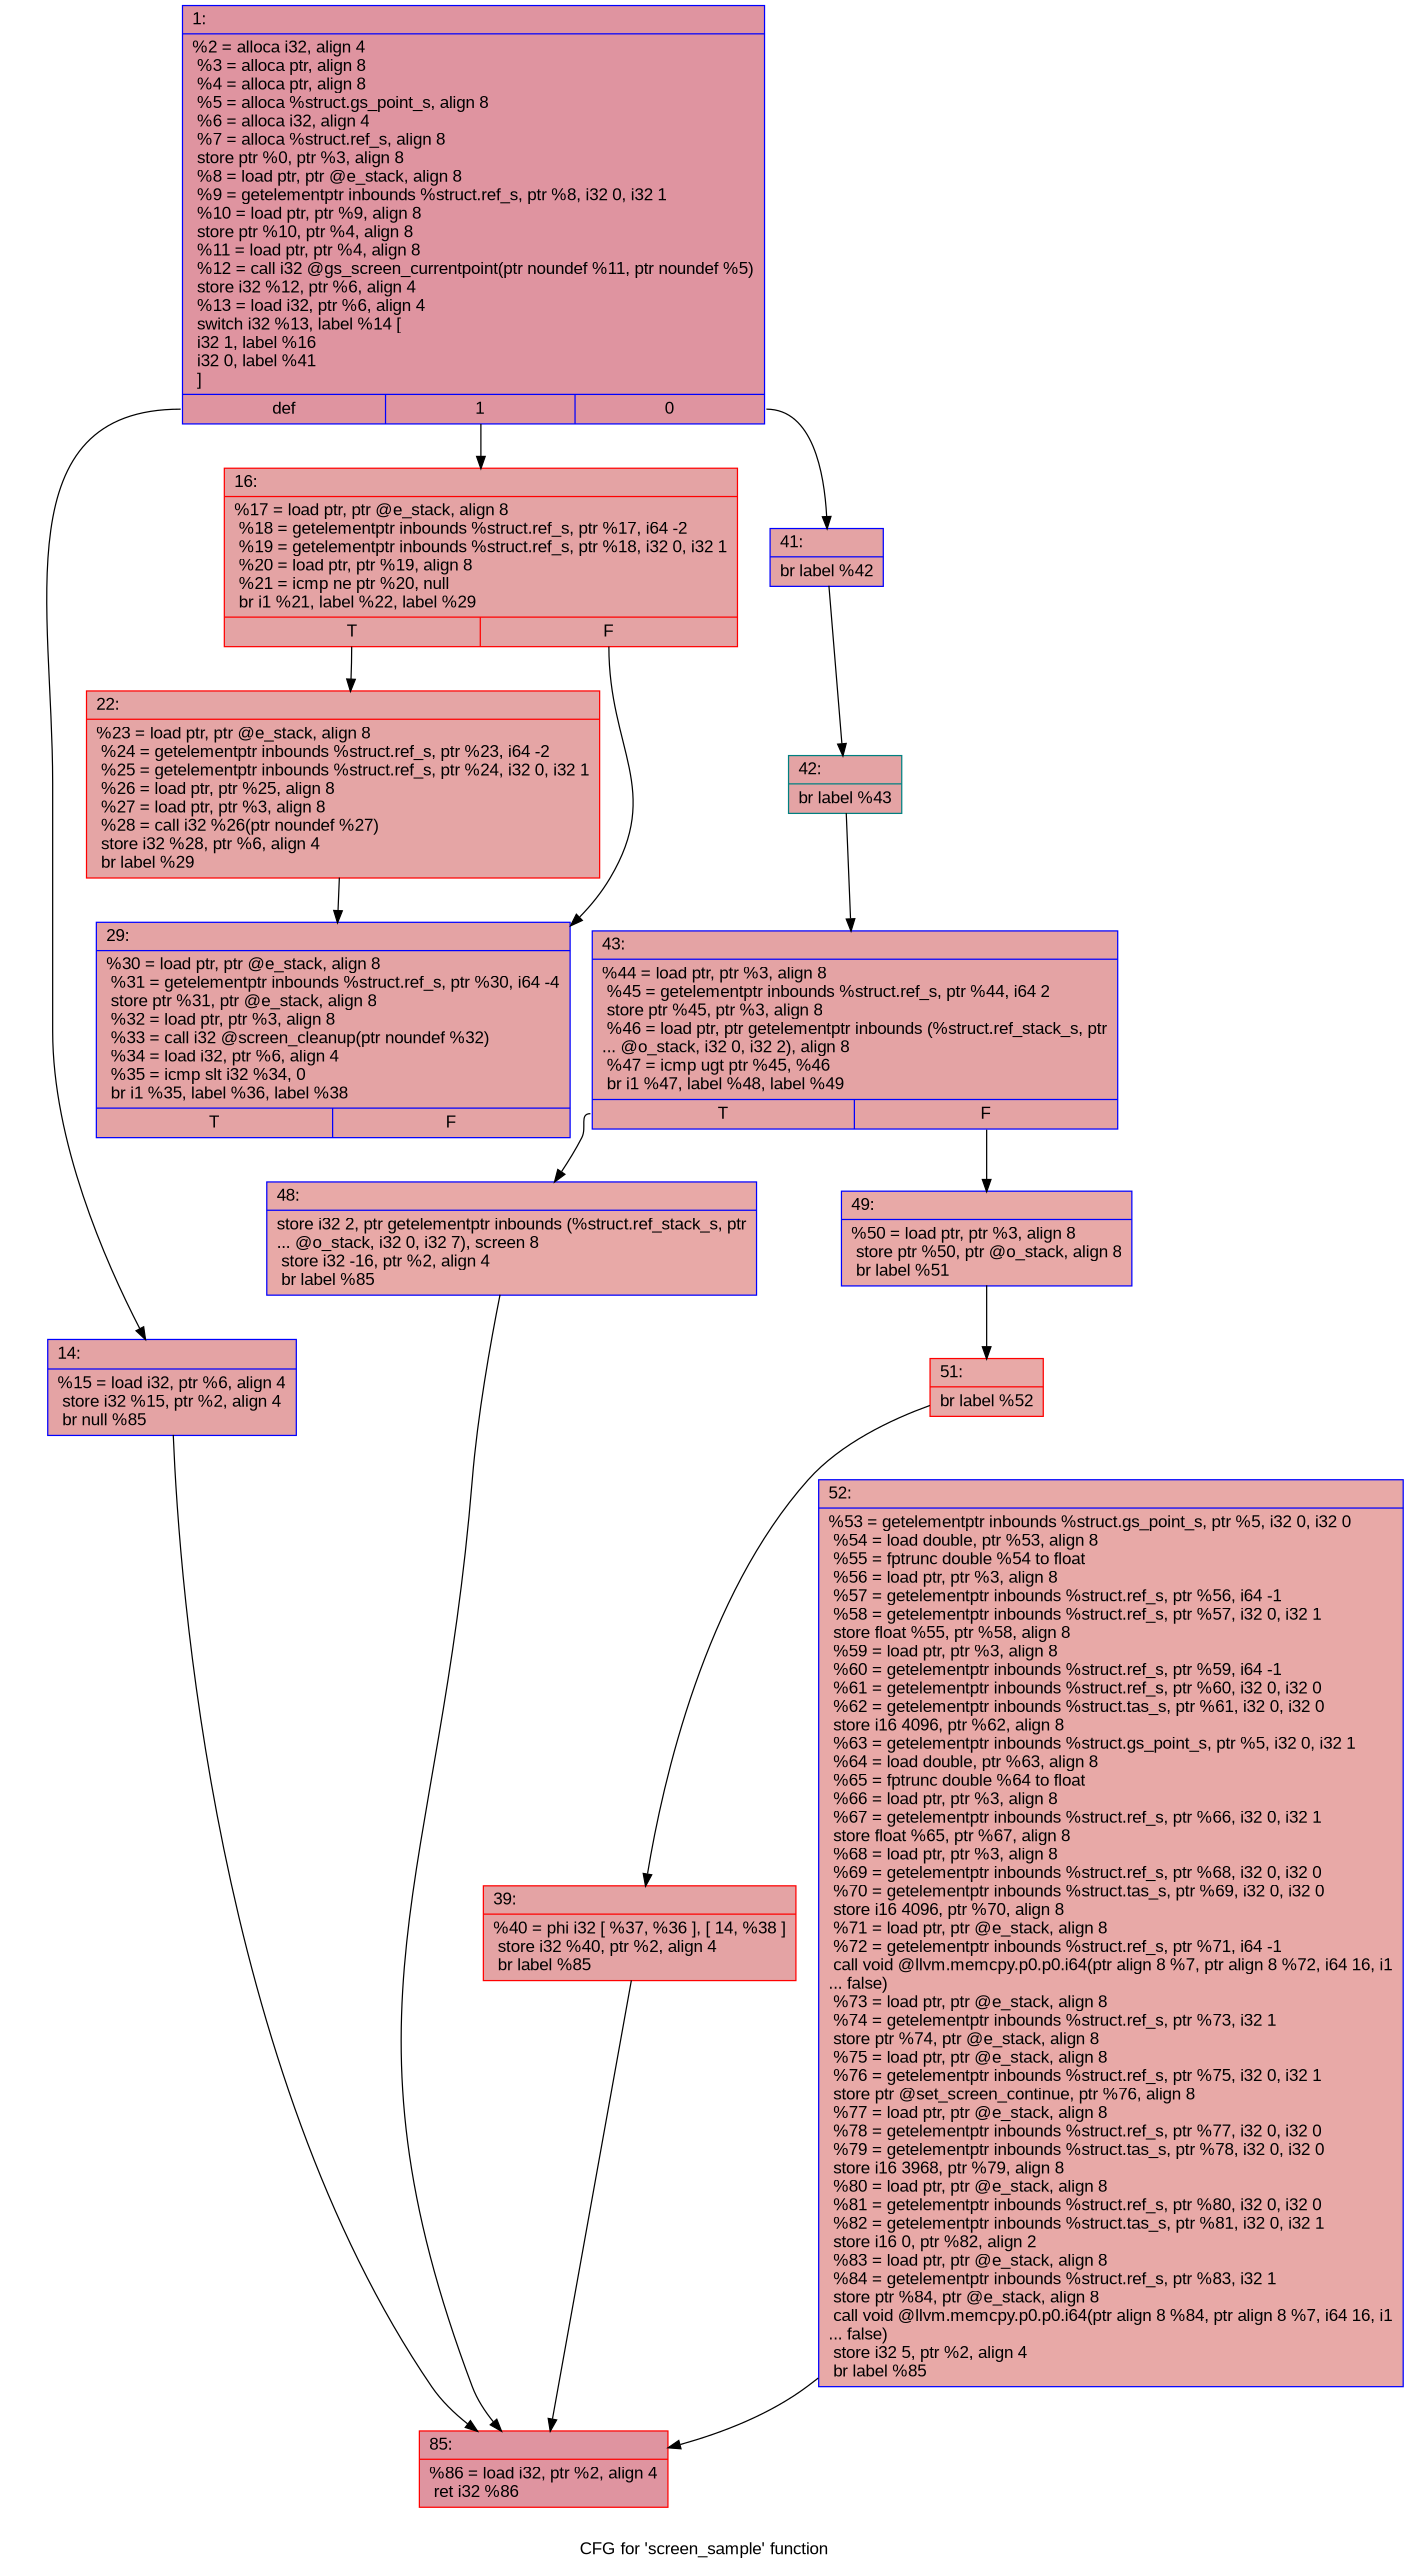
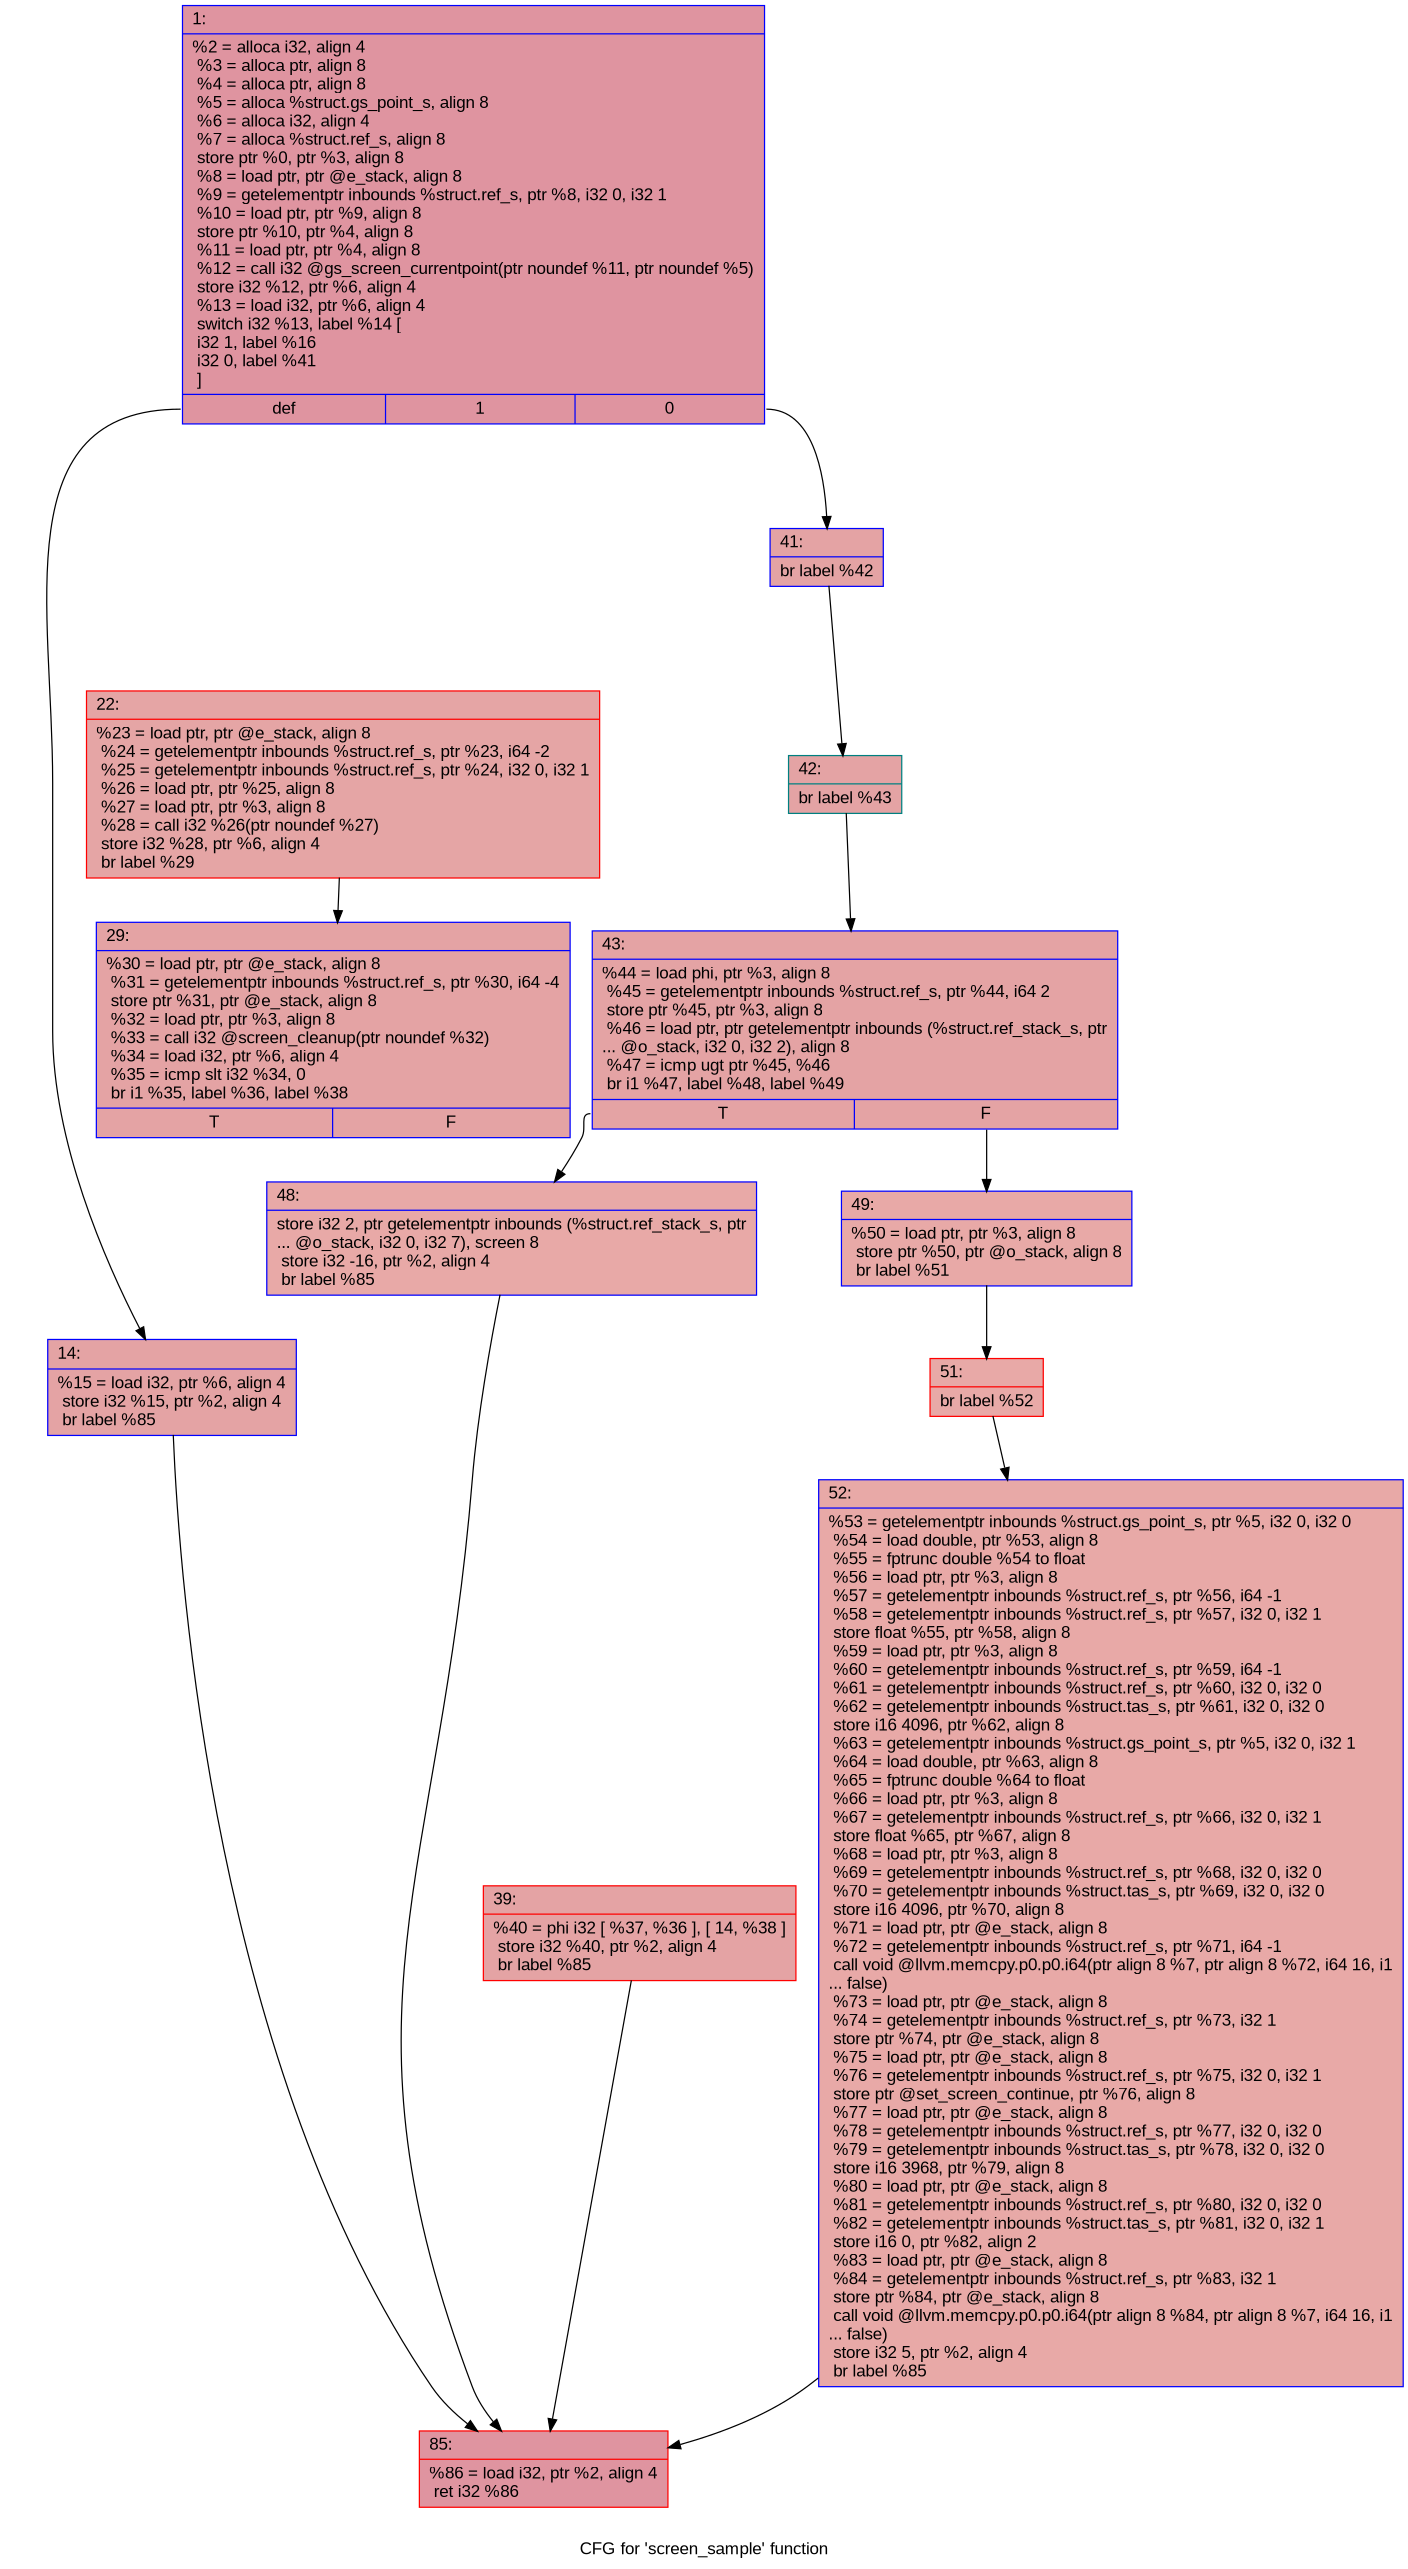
  digraph {
    fontname="Liberation Sans"
    label="CFG for 'screen_sample' function"
    node [color=blue fillcolor="#c32e3170" fontname="Liberation Sans" shape=record style=filled]
    edge [fontname="Liberation Sans"]
    n1 [fillcolor="#b70d2870" label="{1:\l|  %2 = alloca i32, align 4\l  %3 = alloca ptr, align 8\l  %4 = alloca ptr, align 8\l  %5 = alloca %struct.gs_point_s, align 8\l  %6 = alloca i32, align 4\l  %7 = alloca %struct.ref_s, align 8\l  store ptr %0, ptr %3, align 8\l  %8 = load ptr, ptr @e_stack, align 8\l  %9 = getelementptr inbounds %struct.ref_s, ptr %8, i32 0, i32 1\l  %10 = load ptr, ptr %9, align 8\l  store ptr %10, ptr %4, align 8\l  %11 = load ptr, ptr %4, align 8\l  %12 = call i32 @gs_screen_currentpoint(ptr noundef %11, ptr noundef %5)\l  store i32 %12, ptr %6, align 4\l  %13 = load i32, ptr %6, align 4\l  switch i32 %13, label %14 [\l    i32 1, label %16\l    i32 0, label %41\l  ]\l|{<s0>def|<s1>1|<s2>0}}"]
-   n2 [label="{14:\l|  %15 = load i32, ptr %6, align 4\l  store i32 %15, ptr %2, align 4\l  br null %85\l}"]
-   n3 [color=red label="{16:\l|  %17 = load ptr, ptr @e_stack, align 8\l  %18 = getelementptr inbounds %struct.ref_s, ptr %17, i64 -2\l  %19 = getelementptr inbounds %struct.ref_s, ptr %18, i32 0, i32 1\l  %20 = load ptr, ptr %19, align 8\l  %21 = icmp ne ptr %20, null\l  br i1 %21, label %22, label %29\l|{<s0>T|<s1>F}}"]
+   n2 [label="{14:\l|  %15 = load i32, ptr %6, align 4\l  store i32 %15, ptr %2, align 4\l  br label %85\l}"]
    n4 [label="{41:\l|  br label %42\l}"]
    n5 [color=red fillcolor="#b70d2870" label="{85:\l|  %86 = load i32, ptr %2, align 4\l  ret i32 %86\l}"]
    n6 [color=red fillcolor="#c5333470" label="{22:\l|  %23 = load ptr, ptr @e_stack, align 8\l  %24 = getelementptr inbounds %struct.ref_s, ptr %23, i64 -2\l  %25 = getelementptr inbounds %struct.ref_s, ptr %24, i32 0, i32 1\l  %26 = load ptr, ptr %25, align 8\l  %27 = load ptr, ptr %3, align 8\l  %28 = call i32 %26(ptr noundef %27)\l  store i32 %28, ptr %6, align 4\l  br label %29\l}"]
    n7 [label="{29:\l|  %30 = load ptr, ptr @e_stack, align 8\l  %31 = getelementptr inbounds %struct.ref_s, ptr %30, i64 -4\l  store ptr %31, ptr @e_stack, align 8\l  %32 = load ptr, ptr %3, align 8\l  %33 = call i32 @screen_cleanup(ptr noundef %32)\l  %34 = load i32, ptr %6, align 4\l  %35 = icmp slt i32 %34, 0\l  br i1 %35, label %36, label %38\l|{<s0>T|<s1>F}}"]
    n8 [color=teal label="{42:\l|  br label %43\l}"]
-   n9 [label="{43:\l|  %44 = load ptr, ptr %3, align 8\l  %45 = getelementptr inbounds %struct.ref_s, ptr %44, i64 2\l  store ptr %45, ptr %3, align 8\l  %46 = load ptr, ptr getelementptr inbounds (%struct.ref_stack_s, ptr\l... @o_stack, i32 0, i32 2), align 8\l  %47 = icmp ugt ptr %45, %46\l  br i1 %47, label %48, label %49\l|{<s0>T|<s1>F}}"]
+   n9 [label="{43:\l|  %44 = load phi, ptr %3, align 8\l  %45 = getelementptr inbounds %struct.ref_s, ptr %44, i64 2\l  store ptr %45, ptr %3, align 8\l  %46 = load ptr, ptr getelementptr inbounds (%struct.ref_stack_s, ptr\l... @o_stack, i32 0, i32 2), align 8\l  %47 = icmp ugt ptr %45, %46\l  br i1 %47, label %48, label %49\l|{<s0>T|<s1>F}}"]
    n10 [color=red label="{39:\l|  %40 = phi i32 [ %37, %36 ], [ 14, %38 ]\l  store i32 %40, ptr %2, align 4\l  br label %85\l}"]
    n11 [fillcolor="#ca3b3770" label="{48:\l|  store i32 2, ptr getelementptr inbounds (%struct.ref_stack_s, ptr\l... @o_stack, i32 0, i32 7), screen 8\l  store i32 -16, ptr %2, align 4\l  br label %85\l}"]
    n12 [fillcolor="#ca3b3770" label="{49:\l|  %50 = load ptr, ptr %3, align 8\l  store ptr %50, ptr @o_stack, align 8\l  br label %51\l}"]
    n13 [color=red fillcolor="#ca3b3770" label="{51:\l|  br label %52\l}"]
    n14 [fillcolor="#ca3b3770" label="{52:\l|  %53 = getelementptr inbounds %struct.gs_point_s, ptr %5, i32 0, i32 0\l  %54 = load double, ptr %53, align 8\l  %55 = fptrunc double %54 to float\l  %56 = load ptr, ptr %3, align 8\l  %57 = getelementptr inbounds %struct.ref_s, ptr %56, i64 -1\l  %58 = getelementptr inbounds %struct.ref_s, ptr %57, i32 0, i32 1\l  store float %55, ptr %58, align 8\l  %59 = load ptr, ptr %3, align 8\l  %60 = getelementptr inbounds %struct.ref_s, ptr %59, i64 -1\l  %61 = getelementptr inbounds %struct.ref_s, ptr %60, i32 0, i32 0\l  %62 = getelementptr inbounds %struct.tas_s, ptr %61, i32 0, i32 0\l  store i16 4096, ptr %62, align 8\l  %63 = getelementptr inbounds %struct.gs_point_s, ptr %5, i32 0, i32 1\l  %64 = load double, ptr %63, align 8\l  %65 = fptrunc double %64 to float\l  %66 = load ptr, ptr %3, align 8\l  %67 = getelementptr inbounds %struct.ref_s, ptr %66, i32 0, i32 1\l  store float %65, ptr %67, align 8\l  %68 = load ptr, ptr %3, align 8\l  %69 = getelementptr inbounds %struct.ref_s, ptr %68, i32 0, i32 0\l  %70 = getelementptr inbounds %struct.tas_s, ptr %69, i32 0, i32 0\l  store i16 4096, ptr %70, align 8\l  %71 = load ptr, ptr @e_stack, align 8\l  %72 = getelementptr inbounds %struct.ref_s, ptr %71, i64 -1\l  call void @llvm.memcpy.p0.p0.i64(ptr align 8 %7, ptr align 8 %72, i64 16, i1\l... false)\l  %73 = load ptr, ptr @e_stack, align 8\l  %74 = getelementptr inbounds %struct.ref_s, ptr %73, i32 1\l  store ptr %74, ptr @e_stack, align 8\l  %75 = load ptr, ptr @e_stack, align 8\l  %76 = getelementptr inbounds %struct.ref_s, ptr %75, i32 0, i32 1\l  store ptr @set_screen_continue, ptr %76, align 8\l  %77 = load ptr, ptr @e_stack, align 8\l  %78 = getelementptr inbounds %struct.ref_s, ptr %77, i32 0, i32 0\l  %79 = getelementptr inbounds %struct.tas_s, ptr %78, i32 0, i32 0\l  store i16 3968, ptr %79, align 8\l  %80 = load ptr, ptr @e_stack, align 8\l  %81 = getelementptr inbounds %struct.ref_s, ptr %80, i32 0, i32 0\l  %82 = getelementptr inbounds %struct.tas_s, ptr %81, i32 0, i32 1\l  store i16 0, ptr %82, align 2\l  %83 = load ptr, ptr @e_stack, align 8\l  %84 = getelementptr inbounds %struct.ref_s, ptr %83, i32 1\l  store ptr %84, ptr @e_stack, align 8\l  call void @llvm.memcpy.p0.p0.i64(ptr align 8 %84, ptr align 8 %7, i64 16, i1\l... false)\l  store i32 5, ptr %2, align 4\l  br label %85\l}"]
    n1 -> n2 [tailport=s0]
-   n1 -> n3 [tailport=s1]
    n1 -> n4 [tailport=s2]
    n2 -> n5
-   n3 -> n6 [tailport=s0]
-   n3 -> n7 [tailport=s1]
    n4 -> n8
    n6 -> n7
    n8 -> n9
    n9 -> n11 [tailport=s0]
    n9 -> n12 [tailport=s1]
    n10 -> n5
    n11 -> n5
    n12 -> n13
-   n13 -> n10
+   n13 -> n14
    n14 -> n5
  }
